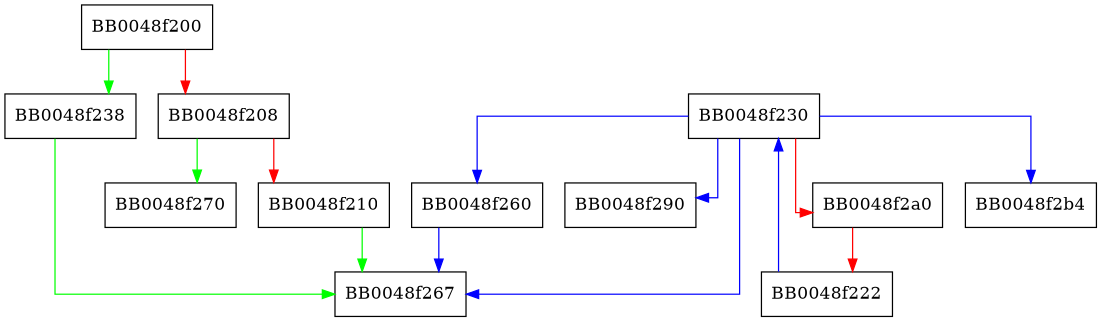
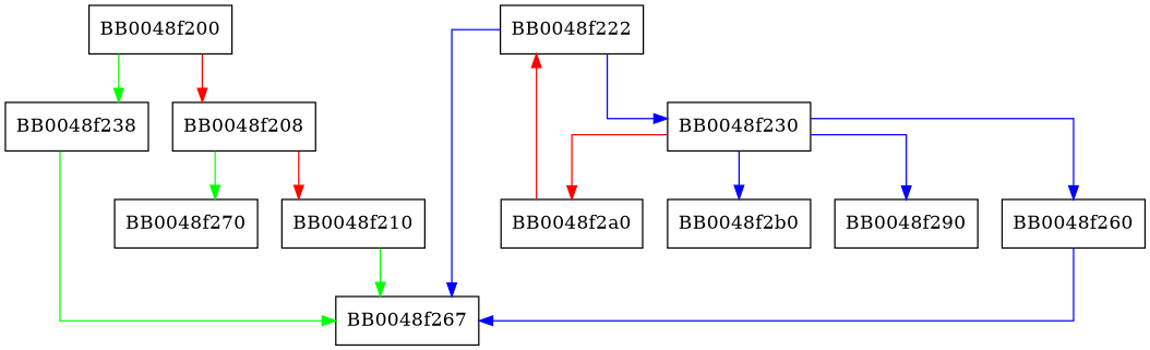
  digraph {
    splines=ortho
    node [shape=box]
    edge [color=blue]
    BB0048f200
    BB0048f238
    BB0048f208
    BB0048f267
    BB0048f270
    BB0048f210
    BB0048f222
    BB0048f230
-   BB0048f2b0 [label=BB0048f2b4]
+   BB0048f2b0
    BB0048f2a0
    BB0048f290
    BB0048f260
    BB0048f200 -> BB0048f238 [color=green]
    BB0048f200 -> BB0048f208 [color=red]
    BB0048f238 -> BB0048f267 [color=green]
    BB0048f208 -> BB0048f270 [color=green]
    BB0048f208 -> BB0048f210 [color=red]
    BB0048f210 -> BB0048f267 [color=green]
    BB0048f222 -> BB0048f230
-   BB0048f230 -> BB0048f267
+   BB0048f222 -> BB0048f267
    BB0048f230 -> BB0048f2b0
    BB0048f230 -> BB0048f2a0 [color=red]
    BB0048f230 -> BB0048f290
    BB0048f230 -> BB0048f260
    BB0048f2a0 -> BB0048f222 [color=red]
    BB0048f260 -> BB0048f267
  }
